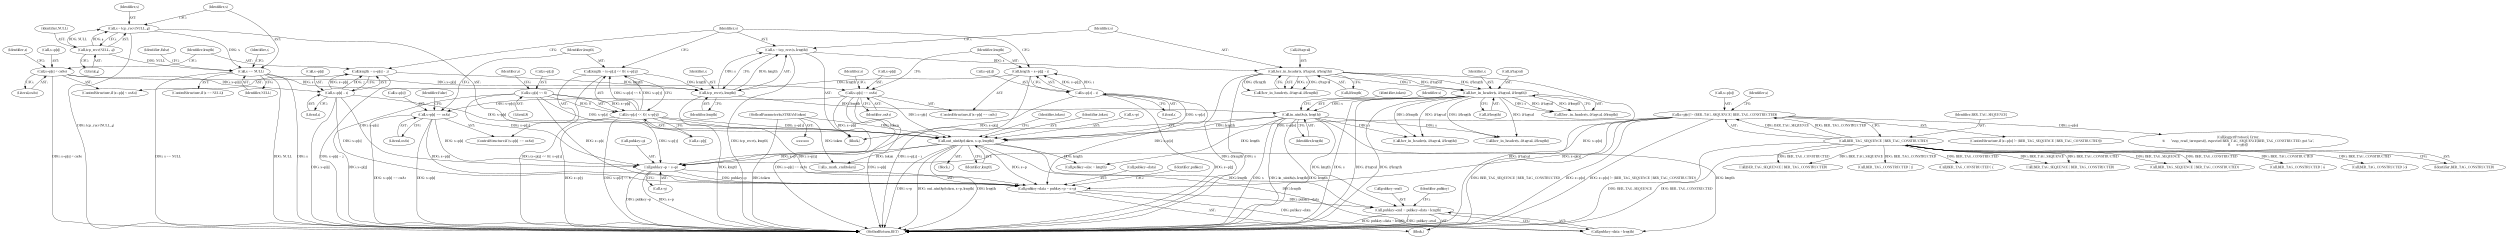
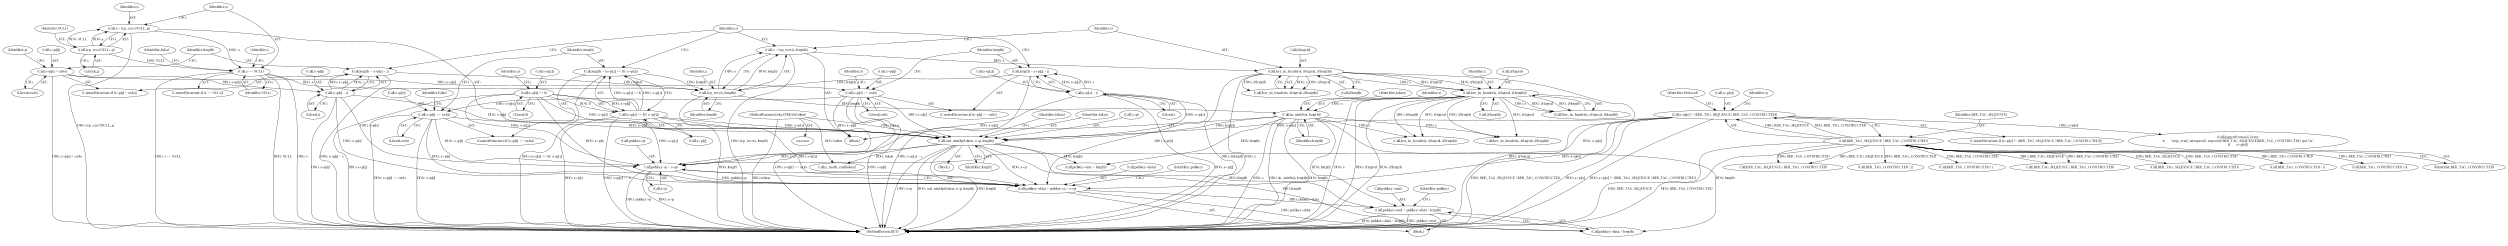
  digraph {
    fontname="Playfair Display"
    node [fontname="Playfair Display"]
    edge [fontname="Playfair Display"]
    n1 [label="(Call,pubkey->end = pubkey->data + length)"]
    n2 [label="(MethodReturn,RET)"]
    n3 [label="(Block,)"]
    n4 [label="(Call,pubkey->data + length)"]
    n5 [label="(Call,pubkey->data = pubkey->p = s->p)"]
    n6 [label="(Call,pubkey->p = s->p)"]
    n7 [label="(Call,s->p)"]
    n8 [label="(Call,(s->p[2] << 8) | s->p[3])"]
    n9 [label="(Call,out_uint8p(token, s->p, length))"]
    n10 [label="(Call,length = (s->p[2] << 8) | s->p[3])"]
    n11 [label="(Call,s->p[3])"]
    n12 [label="(Block,)"]
    n13 [label="(Identifier,length)"]
    n14 [label="(Call,s_mark_end(token))"]
    n15 [label="(Call,pubkey->size = length)"]
    n16 [label="(ControlStructure,if (s->p[1] == 0x82))"]
    n17 [label="(Call,tcp_recv(s, length))"]
    n18 [label="(Call,s->p[2] << 8)"]
    n19 [label="(Literal,8)"]
    n20 [label="(Call,s->p[1] - 2)"]
    n21 [label="(Call,length = s->p[1] - 2)"]
    n22 [label="(Literal,2)"]
    n23 [label="(ControlStructure,if (s->p[1] < 0x80))"]
    n24 [label="(Call,s->p[1] < 0x80)"]
    n25 [label="(Call,s->p[1] == 0x81)"]
    n26 [label="(Literal,0x80)"]
    n27 [label="(Call,s->p[1] == 0x82)"]
-   n28 [label="(Identifier,0x81)"]
+   n28 [label="(Literal,0x81)"]
    n29 [label="(ControlStructure,if (s->p[1] == 0x81))"]
    n30 [label="(Call,s->p[2] - 1)"]
    n31 [label="(Call,length = s->p[2] - 1)"]
    n32 [label="(Literal,1)"]
    n33 [label="(Literal,0x82)"]
    n34 [label="(MethodParameterIn,STREAM token)"]
    1000100
    n36 [label="(Call,s->p[0] != (BER_TAG_SEQUENCE | BER_TAG_CONSTRUCTED))"]
    n37 [label="(Call,BER_TAG_SEQUENCE | BER_TAG_CONSTRUCTED)"]
    n38 [label="(ControlStructure,if (s->p[0] != (BER_TAG_SEQUENCE | BER_TAG_CONSTRUCTED)))"]
    n39 [label="(Call,logger(Protocol, Error,\n\t\t       \"cssp_read_tsrequest(), expected BER_TAG_SEQUENCE|BER_TAG_CONSTRUCTED, got %x\",\n\t\t       s->p[0]))"]
    n40 [label="(Identifier,BER_TAG_CONSTRUCTED)"]
    n41 [label="(Call,BER_TAG_CONSTRUCTED | 3)"]
    n42 [label="(Call,BER_TAG_CONSTRUCTED | 1)"]
    n43 [label="(Call,BER_TAG_SEQUENCE | BER_TAG_CONSTRUCTED)"]
    n44 [label="(Call,BER_TAG_SEQUENCE | BER_TAG_CONSTRUCTED)"]
    n45 [label="(Call,BER_TAG_SEQUENCE | BER_TAG_CONSTRUCTED)"]
    n46 [label="(Call,BER_TAG_CONSTRUCTED | 0)"]
    n47 [label="(Call,BER_TAG_CONSTRUCTED | 0)"]
    n48 [label="(Call,in_uint8s(s, length))"]
    n49 [label="(Call,ber_in_header(s, &tagval, &length))"]
    n50 [label="(Call,ber_in_header(s, &tagval, &length))"]
    n51 [label="(Block,)"]
    n52 [label="(Identifier,length)"]
    n53 [label="(Call,ber_in_header(s, &tagval, &length))"]
    n54 [label="(Call,!ber_in_header(s, &tagval, &length))"]
    n55 [label="(Call,&length)"]
    n56 [label="(Call,ber_in_header(s, &tagval, &length))"]
    n57 [label="(Call,!ber_in_header(s, &tagval, &length))"]
    n58 [label="(Call,&length)"]
    n59 [label="(Call,s = tcp_recv(s, length))"]
    n60 [label="(Identifier,length)"]
    n61 [label="(Call,s == NULL)"]
    n62 [label="(Identifier,NULL)"]
    n63 [label="(ControlStructure,if (s == NULL))"]
    n64 [label="(Call,s = tcp_recv(NULL, 4))"]
    n65 [label="(Call,tcp_recv(NULL, 4))"]
    n66 [label="(Literal,4)"]
    n67 [label="(Identifier,s)"]
    n68 [label="(Call,pubkey->p)"]
    n69 [label="(Identifier,s)"]
    n70 [label="(Identifier,False)"]
    n71 [label="(Identifier,pubkey)"]
    n72 [label="(Identifier,s)"]
    n73 [label="(Call,s->p[2])"]
    n74 [label="(Identifier,length)"]
    n75 [label="(Call,&tagval)"]
    n76 [label="(Call,s->p[0])"]
    n77 [label="(Identifier,s)"]
    n78 [label="(Identifier,token)"]
    n79 [label="(Identifier,s)"]
    n80 [label="(Identifier,False)"]
    n81 [label="(Call,pubkey->data)"]
    n82 [label="(Identifier,token)"]
    n83 [label="(Identifier,s)"]
    n84 [label="(Call,&tagval)"]
    n85 [label="(Identifier,pubkey)"]
    n86 [label="(Call,s->p[1])"]
    n87 [label="(Call,s->p[2])"]
    n88 [label="(Identifier,s)"]
    n89 [label="(Call,s->p)"]
    n90 [label="(Call,s->p[1])"]
    n91 [label="(Identifier,NULL)"]
    n92 [label="(Identifier,s)"]
    n93 [label="(Identifier,s)"]
    n94 [label="(Identifier,BER_TAG_SEQUENCE)"]
    n95 [label="(Identifier,s)"]
    n96 [label="(Identifier,length)"]
    n97 [label="(Identifier,s)"]
    n98 [label="(Identifier,token)"]
    n99 [label="(Call,pubkey->end)"]
    n100 [label="(Call,s->p[1])"]
+   n101 [label="(Identifier,Protocol)"]
    n102 [label="(Identifier,s)"]
    n103 [label="(Call,s->p[1])"]
    n104 [label="(Identifier,length)"]
    n1 -> n2 [label="DDG: pubkey->data + length"]
    n1 -> n2 [label="DDG: pubkey->end"]
    n1 -> n3 [label="AST: "]
    n1 -> n4 [label="CFG: "]
    n4 -> n1 [label="AST: "]
    n5 -> n1 [label="DDG: pubkey->data"]
    n5 -> n3 [label="AST: "]
    n5 -> n4 [label="DDG: pubkey->data"]
+   n5 -> n6 [label="CFG: "]
    n6 -> n2 [label="DDG: pubkey->p"]
    n6 -> n2 [label="DDG: s->p"]
    n6 -> n5 [label="AST: "]
    n6 -> n5 [label="DDG: pubkey->p"]
    n6 -> n7 [label="CFG: "]
    n7 -> n6 [label="AST: "]
    n8 -> n2 [label="DDG: s->p[2] << 8"]
    n8 -> n2 [label="DDG: s->p[3]"]
    n8 -> n5 [label="DDG: s->p[3]"]
    n8 -> n6 [label="DDG: s->p[3]"]
    n8 -> n9 [label="DDG: s->p[3]"]
    n8 -> n10 [label="AST: "]
    n8 -> n10 [label="DDG: s->p[2] << 8"]
    n8 -> n10 [label="DDG: s->p[3]"]
    n8 -> n11 [label="CFG: "]
    n9 -> n1 [label="DDG: length"]
    n9 -> n2 [label="DDG: s->p"]
    n9 -> n2 [label="DDG: out_uint8p(token, s->p, length)"]
    n9 -> n2 [label="DDG: length"]
    n9 -> n4 [label="DDG: length"]
    n9 -> n5 [label="DDG: s->p"]
    n9 -> n6 [label="DDG: s->p"]
    n9 -> n12 [label="AST: "]
    n9 -> n13 [label="CFG: "]
    n9 -> n14 [label="DDG: token"]
    n9 -> n15 [label="DDG: length"]
    n10 -> n2 [label="DDG: (s->p[2] << 8) | s->p[3]"]
    n10 -> n8 [label="CFG: "]
    n10 -> n16 [label="AST: "]
    n10 -> n17 [label="DDG: length"]
    n11 -> n8 [label="AST: "]
    n13 -> n9 [label="AST: "]
    n17 -> n2 [label="DDG: length"]
    n17 -> n48 [label="DDG: length"]
    n17 -> n59 [label="AST: "]
    n17 -> n59 [label="DDG: s"]
    n17 -> n59 [label="DDG: length"]
    n17 -> n60 [label="CFG: "]
    n18 -> n2 [label="DDG: s->p[2]"]
    n18 -> n5 [label="DDG: s->p[2]"]
    n18 -> n6 [label="DDG: s->p[2]"]
    n18 -> n8 [label="AST: "]
    n18 -> n8 [label="DDG: s->p[2]"]
    n18 -> n8 [label="DDG: 8"]
    n18 -> n9 [label="DDG: s->p[2]"]
+   n18 -> n19 [label="CFG: "]
    n19 -> n18 [label="AST: "]
    n20 -> n2 [label="DDG: s->p[1]"]
    n20 -> n5 [label="DDG: s->p[1]"]
    n20 -> n6 [label="DDG: s->p[1]"]
    n20 -> n9 [label="DDG: s->p[1]"]
    n20 -> n21 [label="AST: "]
    n20 -> n21 [label="DDG: s->p[1]"]
    n20 -> n21 [label="DDG: 2"]
    n20 -> n22 [label="CFG: "]
    n21 -> n2 [label="DDG: s->p[1] - 2"]
-   n21 -> n17 [label="DDG: length"]
+   n21 -> n17 [label="DDG: token"]
    n21 -> n20 [label="CFG: "]
    n21 -> n23 [label="AST: "]
    n22 -> n20 [label="AST: "]
    n24 -> n2 [label="DDG: s->p[1] < 0x80"]
    n24 -> n20 [label="DDG: s->p[1]"]
    n24 -> n23 [label="AST: "]
    n24 -> n25 [label="DDG: s->p[1]"]
    n24 -> n26 [label="CFG: "]
    n25 -> n2 [label="DDG: s->p[1] == 0x81"]
    n25 -> n2 [label="DDG: s->p[1]"]
    n25 -> n6 [label="DDG: s->p[1]"]
    n25 -> n9 [label="DDG: s->p[1]"]
    n25 -> n27 [label="DDG: s->p[1]"]
    n25 -> n28 [label="CFG: "]
    n25 -> n29 [label="AST: "]
    n26 -> n24 [label="AST: "]
    n27 -> n2 [label="DDG: s->p[1]"]
    n27 -> n2 [label="DDG: s->p[1] == 0x82"]
    n27 -> n5 [label="DDG: s->p[1]"]
    n27 -> n6 [label="DDG: s->p[1]"]
+   n27 -> n9 [label="DDG: s->p[1]"]
    n27 -> n16 [label="AST: "]
    n27 -> n33 [label="CFG: "]
    n28 -> n25 [label="AST: "]
    n30 -> n2 [label="DDG: s->p[2]"]
    n30 -> n5 [label="DDG: s->p[2]"]
    n30 -> n6 [label="DDG: s->p[2]"]
    n30 -> n9 [label="DDG: s->p[2]"]
    n30 -> n31 [label="AST: "]
    n30 -> n31 [label="DDG: s->p[2]"]
    n30 -> n31 [label="DDG: 1"]
    n30 -> n32 [label="CFG: "]
    n31 -> n2 [label="DDG: s->p[2] - 1"]
    n31 -> n17 [label="DDG: length"]
    n31 -> n29 [label="AST: "]
    n31 -> n30 [label="CFG: "]
    n32 -> n30 [label="AST: "]
    n33 -> n27 [label="AST: "]
    n34 -> n2 [label="DDG: token"]
    n34 -> n9 [label="DDG: token"]
    n34 -> n14 [label="DDG: token"]
    n34 -> 1000100 [label="AST: "]
    n36 -> n2 [label="DDG: BER_TAG_SEQUENCE | BER_TAG_CONSTRUCTED"]
    n36 -> n2 [label="DDG: s->p[0]"]
    n36 -> n2 [label="DDG: s->p[0] != (BER_TAG_SEQUENCE | BER_TAG_CONSTRUCTED)"]
    n36 -> n5 [label="DDG: s->p[0]"]
    n36 -> n6 [label="DDG: s->p[0]"]
    n36 -> n9 [label="DDG: s->p[0]"]
    n36 -> n37 [label="CFG: "]
    n36 -> n38 [label="AST: "]
    n36 -> n39 [label="DDG: s->p[0]"]
    n37 -> n2 [label="DDG: BER_TAG_SEQUENCE"]
    n37 -> n2 [label="DDG: BER_TAG_CONSTRUCTED"]
    n37 -> n36 [label="AST: "]
    n37 -> n36 [label="DDG: BER_TAG_SEQUENCE"]
    n37 -> n36 [label="DDG: BER_TAG_CONSTRUCTED"]
    n37 -> n40 [label="CFG: "]
    n37 -> n41 [label="DDG: BER_TAG_CONSTRUCTED"]
    n37 -> n42 [label="DDG: BER_TAG_CONSTRUCTED"]
    n37 -> n43 [label="DDG: BER_TAG_SEQUENCE"]
    n37 -> n43 [label="DDG: BER_TAG_CONSTRUCTED"]
    n37 -> n44 [label="DDG: BER_TAG_SEQUENCE"]
    n37 -> n44 [label="DDG: BER_TAG_CONSTRUCTED"]
    n37 -> n45 [label="DDG: BER_TAG_SEQUENCE"]
    n37 -> n45 [label="DDG: BER_TAG_CONSTRUCTED"]
    n37 -> n46 [label="DDG: BER_TAG_CONSTRUCTED"]
    n37 -> n47 [label="DDG: BER_TAG_CONSTRUCTED"]
    n40 -> n37 [label="AST: "]
    n48 -> n1 [label="DDG: length"]
    n48 -> n2 [label="DDG: s"]
    n48 -> n2 [label="DDG: in_uint8s(s, length)"]
    n48 -> n2 [label="DDG: length"]
    n48 -> n4 [label="DDG: length"]
    n48 -> n9 [label="DDG: length"]
    n48 -> n15 [label="DDG: length"]
    n48 -> n49 [label="DDG: s"]
    n48 -> n50 [label="DDG: s"]
    n48 -> n51 [label="AST: "]
    n48 -> n52 [label="CFG: "]
    n52 -> n48 [label="AST: "]
    n53 -> n2 [label="DDG: s"]
    n53 -> n2 [label="DDG: &tagval"]
    n53 -> n2 [label="DDG: &length"]
    n53 -> n48 [label="DDG: s"]
    n53 -> n49 [label="DDG: &tagval"]
    n53 -> n49 [label="DDG: &length"]
    n53 -> n50 [label="DDG: &tagval"]
    n53 -> n50 [label="DDG: &length"]
    n53 -> n54 [label="AST: "]
    n53 -> n54 [label="DDG: s"]
    n53 -> n54 [label="DDG: &tagval"]
    n53 -> n54 [label="DDG: &length"]
    n53 -> n55 [label="CFG: "]
    n54 -> n53 [label="CFG: "]
    n55 -> n53 [label="AST: "]
    n56 -> n2 [label="DDG: &tagval"]
    n56 -> n2 [label="DDG: &length"]
    n56 -> n2 [label="DDG: s"]
    n56 -> n53 [label="DDG: s"]
    n56 -> n53 [label="DDG: &tagval"]
    n56 -> n53 [label="DDG: &length"]
    n56 -> n57 [label="AST: "]
    n56 -> n57 [label="DDG: s"]
    n56 -> n57 [label="DDG: &tagval"]
    n56 -> n57 [label="DDG: &length"]
    n56 -> n58 [label="CFG: "]
    n57 -> n56 [label="CFG: "]
    n58 -> n56 [label="AST: "]
    n59 -> n2 [label="DDG: tcp_recv(s, length)"]
    n59 -> n17 [label="CFG: "]
    n59 -> n51 [label="AST: "]
    n59 -> n56 [label="DDG: s"]
    n60 -> n17 [label="AST: "]
    n61 -> n2 [label="DDG: s"]
    n61 -> n2 [label="DDG: NULL"]
    n61 -> n2 [label="DDG: s == NULL"]
    n61 -> n17 [label="DDG: s"]
    n61 -> n62 [label="CFG: "]
    n61 -> n63 [label="AST: "]
    n62 -> n61 [label="AST: "]
    n64 -> n2 [label="DDG: tcp_recv(NULL, 4)"]
    n64 -> n51 [label="AST: "]
    n64 -> n61 [label="DDG: s"]
    n64 -> n65 [label="CFG: "]
    n65 -> n61 [label="DDG: NULL"]
    n65 -> n64 [label="AST: "]
    n65 -> n64 [label="DDG: NULL"]
    n65 -> n64 [label="DDG: 4"]
    n65 -> n66 [label="CFG: "]
    n66 -> n65 [label="AST: "]
    n67 -> n53 [label="AST: "]
    n68 -> n6 [label="AST: "]
    n69 -> n10 [label="CFG: "]
    n69 -> n21 [label="CFG: "]
    n69 -> n31 [label="CFG: "]
    n69 -> n59 [label="AST: "]
    n70 -> n27 [label="CFG: "]
    n71 -> n1 [label="CFG: "]
    n72 -> n25 [label="CFG: "]
    n73 -> n18 [label="AST: "]
    n74 -> n10 [label="AST: "]
    n74 -> n27 [label="CFG: "]
    n75 -> n56 [label="AST: "]
    n76 -> n36 [label="AST: "]
    n77 -> n24 [label="CFG: "]
    n78 -> n9 [label="AST: "]
    n79 -> n36 [label="CFG: "]
    n80 -> n61 [label="CFG: "]
    n81 -> n5 [label="AST: "]
    n82 -> n48 [label="CFG: "]
    n83 -> n48 [label="AST: "]
    n84 -> n53 [label="AST: "]
    n85 -> n5 [label="CFG: "]
    n86 -> n20 [label="AST: "]
    n87 -> n30 [label="AST: "]
    n88 -> n61 [label="AST: "]
    n88 -> n64 [label="CFG: "]
    n89 -> n9 [label="AST: "]
    n90 -> n24 [label="AST: "]
    n91 -> n65 [label="AST: "]
    n92 -> n56 [label="AST: "]
    n92 -> n59 [label="CFG: "]
    n93 -> n64 [label="AST: "]
    n94 -> n37 [label="AST: "]
    n95 -> n18 [label="CFG: "]
    n96 -> n21 [label="AST: "]
    n96 -> n24 [label="CFG: "]
    n97 -> n61 [label="CFG: "]
    n98 -> n9 [label="CFG: "]
    n99 -> n1 [label="AST: "]
    n100 -> n27 [label="AST: "]
+   n101 -> n36 [label="CFG: "]
    n102 -> n17 [label="AST: "]
    n103 -> n25 [label="AST: "]
    n104 -> n25 [label="CFG: "]
    n104 -> n31 [label="AST: "]
  }
